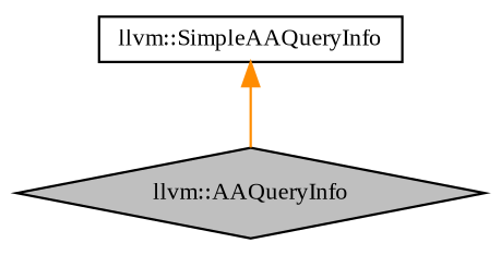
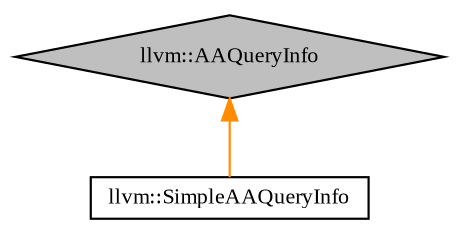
  digraph {
    fontname="Liberation Serif"
    node [color=black fontname="Liberation Serif" fontsize=10]
    n1 [fillcolor=grey75 fontcolor=black height=0.2 label="llvm::AAQueryInfo" shape=diamond style=filled width=0.4]
    n2 [height=0.2 label="llvm::SimpleAAQueryInfo" shape=box width=0.4]
-   n2 -> n1 [color=darkorange dir=back fontname="Liberation Serif" fontsize=10 labelfontname=Helvetica labelfontsize=10 style=solid]
+   n1 -> n2 [color=darkorange dir=back fontname="Liberation Serif" fontsize=10 labelfontname=Helvetica labelfontsize=10 style=solid]
  }
